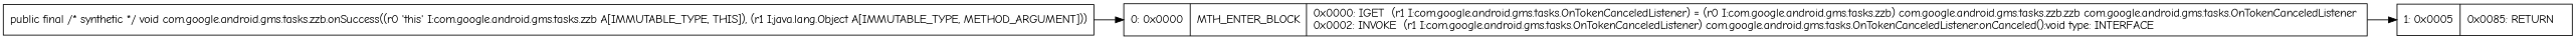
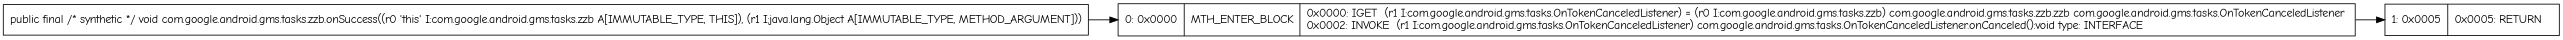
  digraph {
    rankdir=LR
    fontname="Comic Neue"
    node [shape=record fontname="Comic Neue"]
    edge [fontname="Comic Neue"]
    n1 [label="{0\:\ 0x0000|MTH_ENTER_BLOCK\l|0x0000: IGET  (r1 I:com.google.android.gms.tasks.OnTokenCanceledListener) = (r0 I:com.google.android.gms.tasks.zzb) com.google.android.gms.tasks.zzb.zzb com.google.android.gms.tasks.OnTokenCanceledListener \l0x0002: INVOKE  (r1 I:com.google.android.gms.tasks.OnTokenCanceledListener) com.google.android.gms.tasks.OnTokenCanceledListener.onCanceled():void type: INTERFACE \l}"]
-   n2 [label="{1\:\ 0x0005|0x0085: RETURN   \l}"]
+   n2 [label="{1\:\ 0x0005|0x0005: RETURN   \l}"]
    n3 [label="{public final \/* synthetic *\/ void com.google.android.gms.tasks.zzb.onSuccess((r0 'this' I:com.google.android.gms.tasks.zzb A[IMMUTABLE_TYPE, THIS]), (r1 I:java.lang.Object A[IMMUTABLE_TYPE, METHOD_ARGUMENT])) }"]
    n1 -> n2
    n3 -> n1
  }
